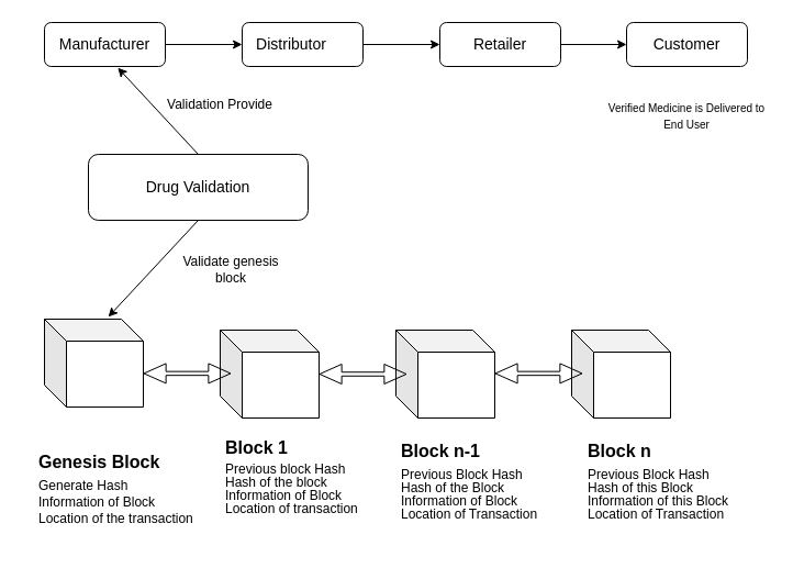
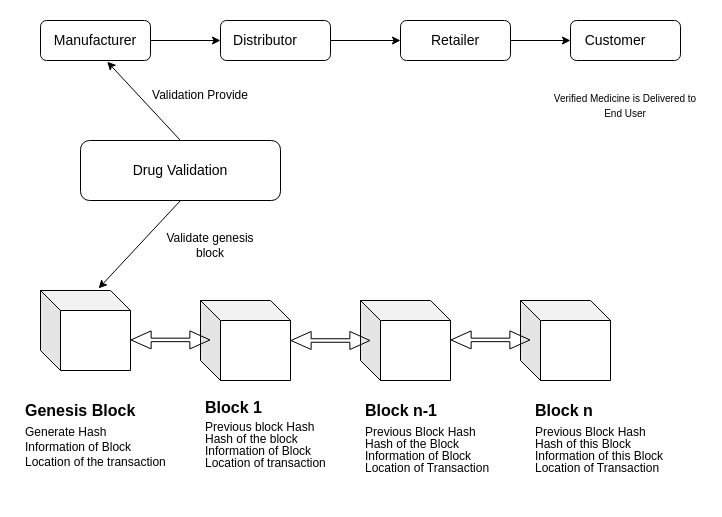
  <mxCell id="0" />
  <mxCell id="1" parent="0" />
  <mxCell id="2" value="" style="rounded=1;whiteSpace=wrap;html=1;" vertex="1" parent="1"><mxGeometry x="80" y="140" width="200" height="60" as="geometry" /></mxCell>
  <mxCell id="3" value="" style="rounded=1;whiteSpace=wrap;html=1;" vertex="1" parent="1"><mxGeometry x="40" y="20" width="110" height="40" as="geometry" /></mxCell>
  <mxCell id="4" value="" style="rounded=1;whiteSpace=wrap;html=1;" vertex="1" parent="1"><mxGeometry x="220" y="20" width="110" height="40" as="geometry" /></mxCell>
  <mxCell id="5" value="" style="rounded=1;whiteSpace=wrap;html=1;" vertex="1" parent="1"><mxGeometry x="400" y="20" width="110" height="40" as="geometry" /></mxCell>
  <mxCell id="6" value="" style="rounded=1;whiteSpace=wrap;html=1;" vertex="1" parent="1"><mxGeometry x="570" y="20" width="110" height="40" as="geometry" /></mxCell>
  <mxCell id="7" value="" style="endArrow=classic;html=1;rounded=0;exitX=0.5;exitY=0;exitDx=0;exitDy=0;entryX=0.607;entryY=1.03;entryDx=0;entryDy=0;entryPerimeter=0;" edge="1" parent="1" source="2" target="3"><mxGeometry width="50" height="50" relative="1" as="geometry"><mxPoint x="350" y="180" as="sourcePoint" /><mxPoint x="400" y="130" as="targetPoint" /></mxGeometry></mxCell>
  <mxCell id="8" value="" style="endArrow=classic;html=1;rounded=0;" edge="1" parent="1"><mxGeometry width="50" height="50" relative="1" as="geometry"><mxPoint x="150" y="40" as="sourcePoint" /><mxPoint x="220" y="40" as="targetPoint" /><Array as="points" /></mxGeometry></mxCell>
  <mxCell id="9" value="" style="endArrow=classic;html=1;rounded=0;exitX=1;exitY=0.5;exitDx=0;exitDy=0;" edge="1" parent="1" source="4"><mxGeometry width="50" height="50" relative="1" as="geometry"><mxPoint x="350" y="90" as="sourcePoint" /><mxPoint x="400" y="40" as="targetPoint" /></mxGeometry></mxCell>
  <mxCell id="10" value="" style="endArrow=classic;html=1;rounded=0;exitX=1;exitY=0.5;exitDx=0;exitDy=0;" edge="1" parent="1" source="5"><mxGeometry width="50" height="50" relative="1" as="geometry"><mxPoint x="520" y="90" as="sourcePoint" /><mxPoint x="570" y="40" as="targetPoint" /></mxGeometry></mxCell>
  <mxCell id="11" value="" style="shape=cube;whiteSpace=wrap;html=1;boundedLbl=1;backgroundOutline=1;darkOpacity=0.05;darkOpacity2=0.1;size=20;" vertex="1" parent="1"><mxGeometry x="40" y="290" width="90" height="80" as="geometry" /></mxCell>
  <mxCell id="12" value="" style="shape=cube;whiteSpace=wrap;html=1;boundedLbl=1;backgroundOutline=1;darkOpacity=0.05;darkOpacity2=0.1;size=20;" vertex="1" parent="1"><mxGeometry x="200" y="300" width="90" height="80" as="geometry" /></mxCell>
  <mxCell id="13" value="" style="shape=cube;whiteSpace=wrap;html=1;boundedLbl=1;backgroundOutline=1;darkOpacity=0.05;darkOpacity2=0.1;size=20;" vertex="1" parent="1"><mxGeometry x="360" y="300" width="90" height="80" as="geometry" /></mxCell>
  <mxCell id="14" value="" style="shape=cube;whiteSpace=wrap;html=1;boundedLbl=1;backgroundOutline=1;darkOpacity=0.05;darkOpacity2=0.1;size=20;" vertex="1" parent="1"><mxGeometry x="520" y="300" width="90" height="80" as="geometry" /></mxCell>
  <mxCell id="15" value="" style="shape=flexArrow;endArrow=classic;startArrow=classic;html=1;rounded=0;width=3.529;startSize=6.376;startWidth=13.495;endSize=6.376;endWidth=13.495;" edge="1" parent="1"><mxGeometry width="100" height="100" relative="1" as="geometry"><mxPoint x="130" y="339.41" as="sourcePoint" /><mxPoint x="210" y="339.41" as="targetPoint" /></mxGeometry></mxCell>
  <mxCell id="16" value="" style="shape=flexArrow;endArrow=classic;startArrow=classic;html=1;rounded=0;width=3.529;startSize=6.376;startWidth=13.495;endSize=6.376;endWidth=13.495;" edge="1" parent="1"><mxGeometry width="100" height="100" relative="1" as="geometry"><mxPoint x="290" y="340" as="sourcePoint" /><mxPoint x="370" y="340" as="targetPoint" /><Array as="points" /></mxGeometry></mxCell>
  <mxCell id="17" value="" style="shape=flexArrow;endArrow=classic;startArrow=classic;html=1;rounded=0;width=3.529;startSize=6.376;startWidth=13.495;endSize=6.376;endWidth=13.495;" edge="1" parent="1"><mxGeometry width="100" height="100" relative="1" as="geometry"><mxPoint x="450" y="339.41" as="sourcePoint" /><mxPoint x="530" y="339.41" as="targetPoint" /></mxGeometry></mxCell>
  <mxCell id="18" value="" style="endArrow=classic;html=1;rounded=0;entryX=0.646;entryY=-0.026;entryDx=0;entryDy=0;entryPerimeter=0;exitX=0.5;exitY=1;exitDx=0;exitDy=0;" edge="1" parent="1" source="2" target="11"><mxGeometry width="50" height="50" relative="1" as="geometry"><mxPoint x="350" y="350" as="sourcePoint" /><mxPoint x="400" y="300" as="targetPoint" /><Array as="points" /></mxGeometry></mxCell>
  <mxCell id="19" value="&lt;font style=&quot;font-size: 14px;&quot;&gt;Manufacturer&lt;/font&gt;" style="text;html=1;strokeColor=none;fillColor=none;align=center;verticalAlign=middle;whiteSpace=wrap;rounded=0;" vertex="1" parent="1"><mxGeometry x="65" y="25" width="60" height="30" as="geometry" /></mxCell>
  <mxCell id="20" value="&lt;font style=&quot;font-size: 14px;&quot;&gt;Distributor&lt;/font&gt;" style="text;html=1;strokeColor=none;fillColor=none;align=center;verticalAlign=middle;whiteSpace=wrap;rounded=0;" vertex="1" parent="1"><mxGeometry x="235" y="25" width="60" height="30" as="geometry" /></mxCell>
  <mxCell id="21" value="&lt;font style=&quot;font-size: 14px;&quot;&gt;Retailer&lt;/font&gt;" style="text;html=1;strokeColor=none;fillColor=none;align=center;verticalAlign=middle;whiteSpace=wrap;rounded=0;" vertex="1" parent="1"><mxGeometry x="425" y="25" width="60" height="30" as="geometry" /></mxCell>
- <mxCell id="22" value="&lt;font style=&quot;font-size: 14px;&quot;&gt;Customer&lt;/font&gt;" style="text;html=1;strokeColor=none;fillColor=none;align=center;verticalAlign=middle;whiteSpace=wrap;rounded=0;" vertex="1" parent="1"><mxGeometry x="595" y="25" width="60" height="30" as="geometry" /></mxCell>
+ <mxCell id="22" value="&lt;font style=&quot;font-size: 14px;&quot;&gt;Customer&lt;/font&gt;" style="text;html=1;strokeColor=none;fillColor=none;align=center;verticalAlign=middle;whiteSpace=wrap;rounded=0;" vertex="1" parent="1"><mxGeometry x="585" y="25" width="60" height="30" as="geometry" /></mxCell>
  <mxCell id="23" value="&lt;font style=&quot;font-size: 14px;&quot;&gt;Drug Validation&lt;/font&gt;" style="text;html=1;strokeColor=none;fillColor=none;align=center;verticalAlign=middle;whiteSpace=wrap;rounded=0;" vertex="1" parent="1"><mxGeometry x="95" y="140" width="170" height="60" as="geometry" /></mxCell>
  <mxCell id="24" value="Validate genesis block" style="text;html=1;strokeColor=none;fillColor=none;align=center;verticalAlign=middle;whiteSpace=wrap;rounded=0;" vertex="1" parent="1"><mxGeometry x="155" y="230" width="110" height="30" as="geometry" /></mxCell>
  <mxCell id="25" value="Validation Provide" style="text;html=1;strokeColor=none;fillColor=none;align=center;verticalAlign=middle;whiteSpace=wrap;rounded=0;" vertex="1" parent="1"><mxGeometry x="135" y="70" width="130" height="50" as="geometry" /></mxCell>
- <mxCell id="26" value="&lt;h1 style=&quot;font-size: 16px;&quot;&gt;Genesis Block&lt;/h1&gt;&lt;p style=&quot;line-height: 0%;&quot;&gt;Generate Hash&lt;/p&gt;&lt;p style=&quot;line-height: 50%;&quot;&gt;Information of Block&lt;/p&gt;&lt;p style=&quot;line-height: 0%;&quot;&gt;Location of the transaction&lt;/p&gt;&lt;p style=&quot;line-height: 0%;&quot;&gt;&lt;br&gt;&lt;/p&gt;&lt;p style=&quot;line-height: 0%;&quot;&gt;&lt;br&gt;&lt;/p&gt;&lt;p style=&quot;line-height: 0%;&quot;&gt;&lt;br&gt;&lt;/p&gt;&lt;p style=&quot;line-height: 0%;&quot;&gt;&amp;nbsp;&lt;/p&gt;" style="text;html=1;strokeColor=none;fillColor=none;spacing=5;spacingTop=-20;whiteSpace=wrap;overflow=hidden;rounded=0;" vertex="1" parent="1"><mxGeometry x="30" y="410" width="150" height="90" as="geometry" /></mxCell>
+ <mxCell id="26" value="&lt;h1 style=&quot;font-size: 16px;&quot;&gt;Genesis Block&lt;/h1&gt;&lt;p style=&quot;line-height: 0%;&quot;&gt;Generate Hash&lt;/p&gt;&lt;p style=&quot;line-height: 50%;&quot;&gt;Information of Block&lt;/p&gt;&lt;p style=&quot;line-height: 0%;&quot;&gt;Location of the transaction&lt;/p&gt;&lt;p style=&quot;line-height: 0%;&quot;&gt;&lt;br&gt;&lt;/p&gt;&lt;p style=&quot;line-height: 0%;&quot;&gt;&lt;br&gt;&lt;/p&gt;&lt;p style=&quot;line-height: 0%;&quot;&gt;&lt;br&gt;&lt;/p&gt;&lt;p style=&quot;line-height: 0%;&quot;&gt;&amp;nbsp;&lt;/p&gt;" style="text;html=1;strokeColor=none;fillColor=none;spacing=5;spacingTop=-20;whiteSpace=wrap;overflow=hidden;rounded=0;" vertex="1" parent="1"><mxGeometry x="20" y="400" width="150" height="90" as="geometry" /></mxCell>
  <mxCell id="27" value="&lt;h1 style=&quot;line-height: 30%;&quot;&gt;&lt;font style=&quot;font-size: 16px;&quot;&gt;Block 1&lt;/font&gt;&lt;/h1&gt;&lt;p style=&quot;line-height: 0%;&quot;&gt;Previous block Hash&lt;/p&gt;&lt;p style=&quot;line-height: 0%;&quot;&gt;Hash of the block&lt;/p&gt;&lt;p style=&quot;line-height: 0%;&quot;&gt;Information of Block&lt;/p&gt;&lt;p style=&quot;line-height: 0%;&quot;&gt;Location of transaction&lt;/p&gt;" style="text;html=1;strokeColor=none;fillColor=none;spacing=5;spacingTop=-20;whiteSpace=wrap;overflow=hidden;rounded=0;" vertex="1" parent="1"><mxGeometry x="200" y="395" width="150" height="100" as="geometry" /></mxCell>
  <mxCell id="28" value="&lt;h1 style=&quot;font-size: 16px;&quot;&gt;Block n-1&lt;/h1&gt;&lt;p style=&quot;line-height: 0%;&quot;&gt;Previous Block Hash&lt;/p&gt;&lt;p style=&quot;line-height: 0%;&quot;&gt;Hash of the Block&lt;/p&gt;&lt;p style=&quot;line-height: 0%;&quot;&gt;Information of Block&lt;/p&gt;&lt;p style=&quot;line-height: 0%;&quot;&gt;Location of Transaction&lt;/p&gt;&lt;p style=&quot;line-height: 0%;&quot;&gt;&lt;br&gt;&lt;/p&gt;" style="text;html=1;strokeColor=none;fillColor=none;spacing=5;spacingTop=-20;whiteSpace=wrap;overflow=hidden;rounded=0;" vertex="1" parent="1"><mxGeometry x="360" y="400" width="150" height="80" as="geometry" /></mxCell>
  <mxCell id="29" value="&lt;h1 style=&quot;font-size: 16px;&quot;&gt;Block n&lt;/h1&gt;&lt;p style=&quot;line-height: 0%;&quot;&gt;Previous Block Hash&lt;/p&gt;&lt;p style=&quot;line-height: 0%;&quot;&gt;Hash of this Block&lt;/p&gt;&lt;p style=&quot;line-height: 0%;&quot;&gt;Information of this Block&lt;/p&gt;&lt;p style=&quot;line-height: 0%;&quot;&gt;Location of Transaction&lt;/p&gt;" style="text;html=1;strokeColor=none;fillColor=none;spacing=5;spacingTop=-20;whiteSpace=wrap;overflow=hidden;rounded=0;" vertex="1" parent="1"><mxGeometry x="530" y="400" width="150" height="80" as="geometry" /></mxCell>
  <mxCell id="30" value="&lt;font style=&quot;font-size: 10px;&quot;&gt;Verified Medicine is Delivered to End User&lt;/font&gt;" style="text;html=1;strokeColor=none;fillColor=none;align=center;verticalAlign=middle;whiteSpace=wrap;rounded=0;" vertex="1" parent="1"><mxGeometry x="550" y="70" width="150" height="70" as="geometry" /></mxCell>
